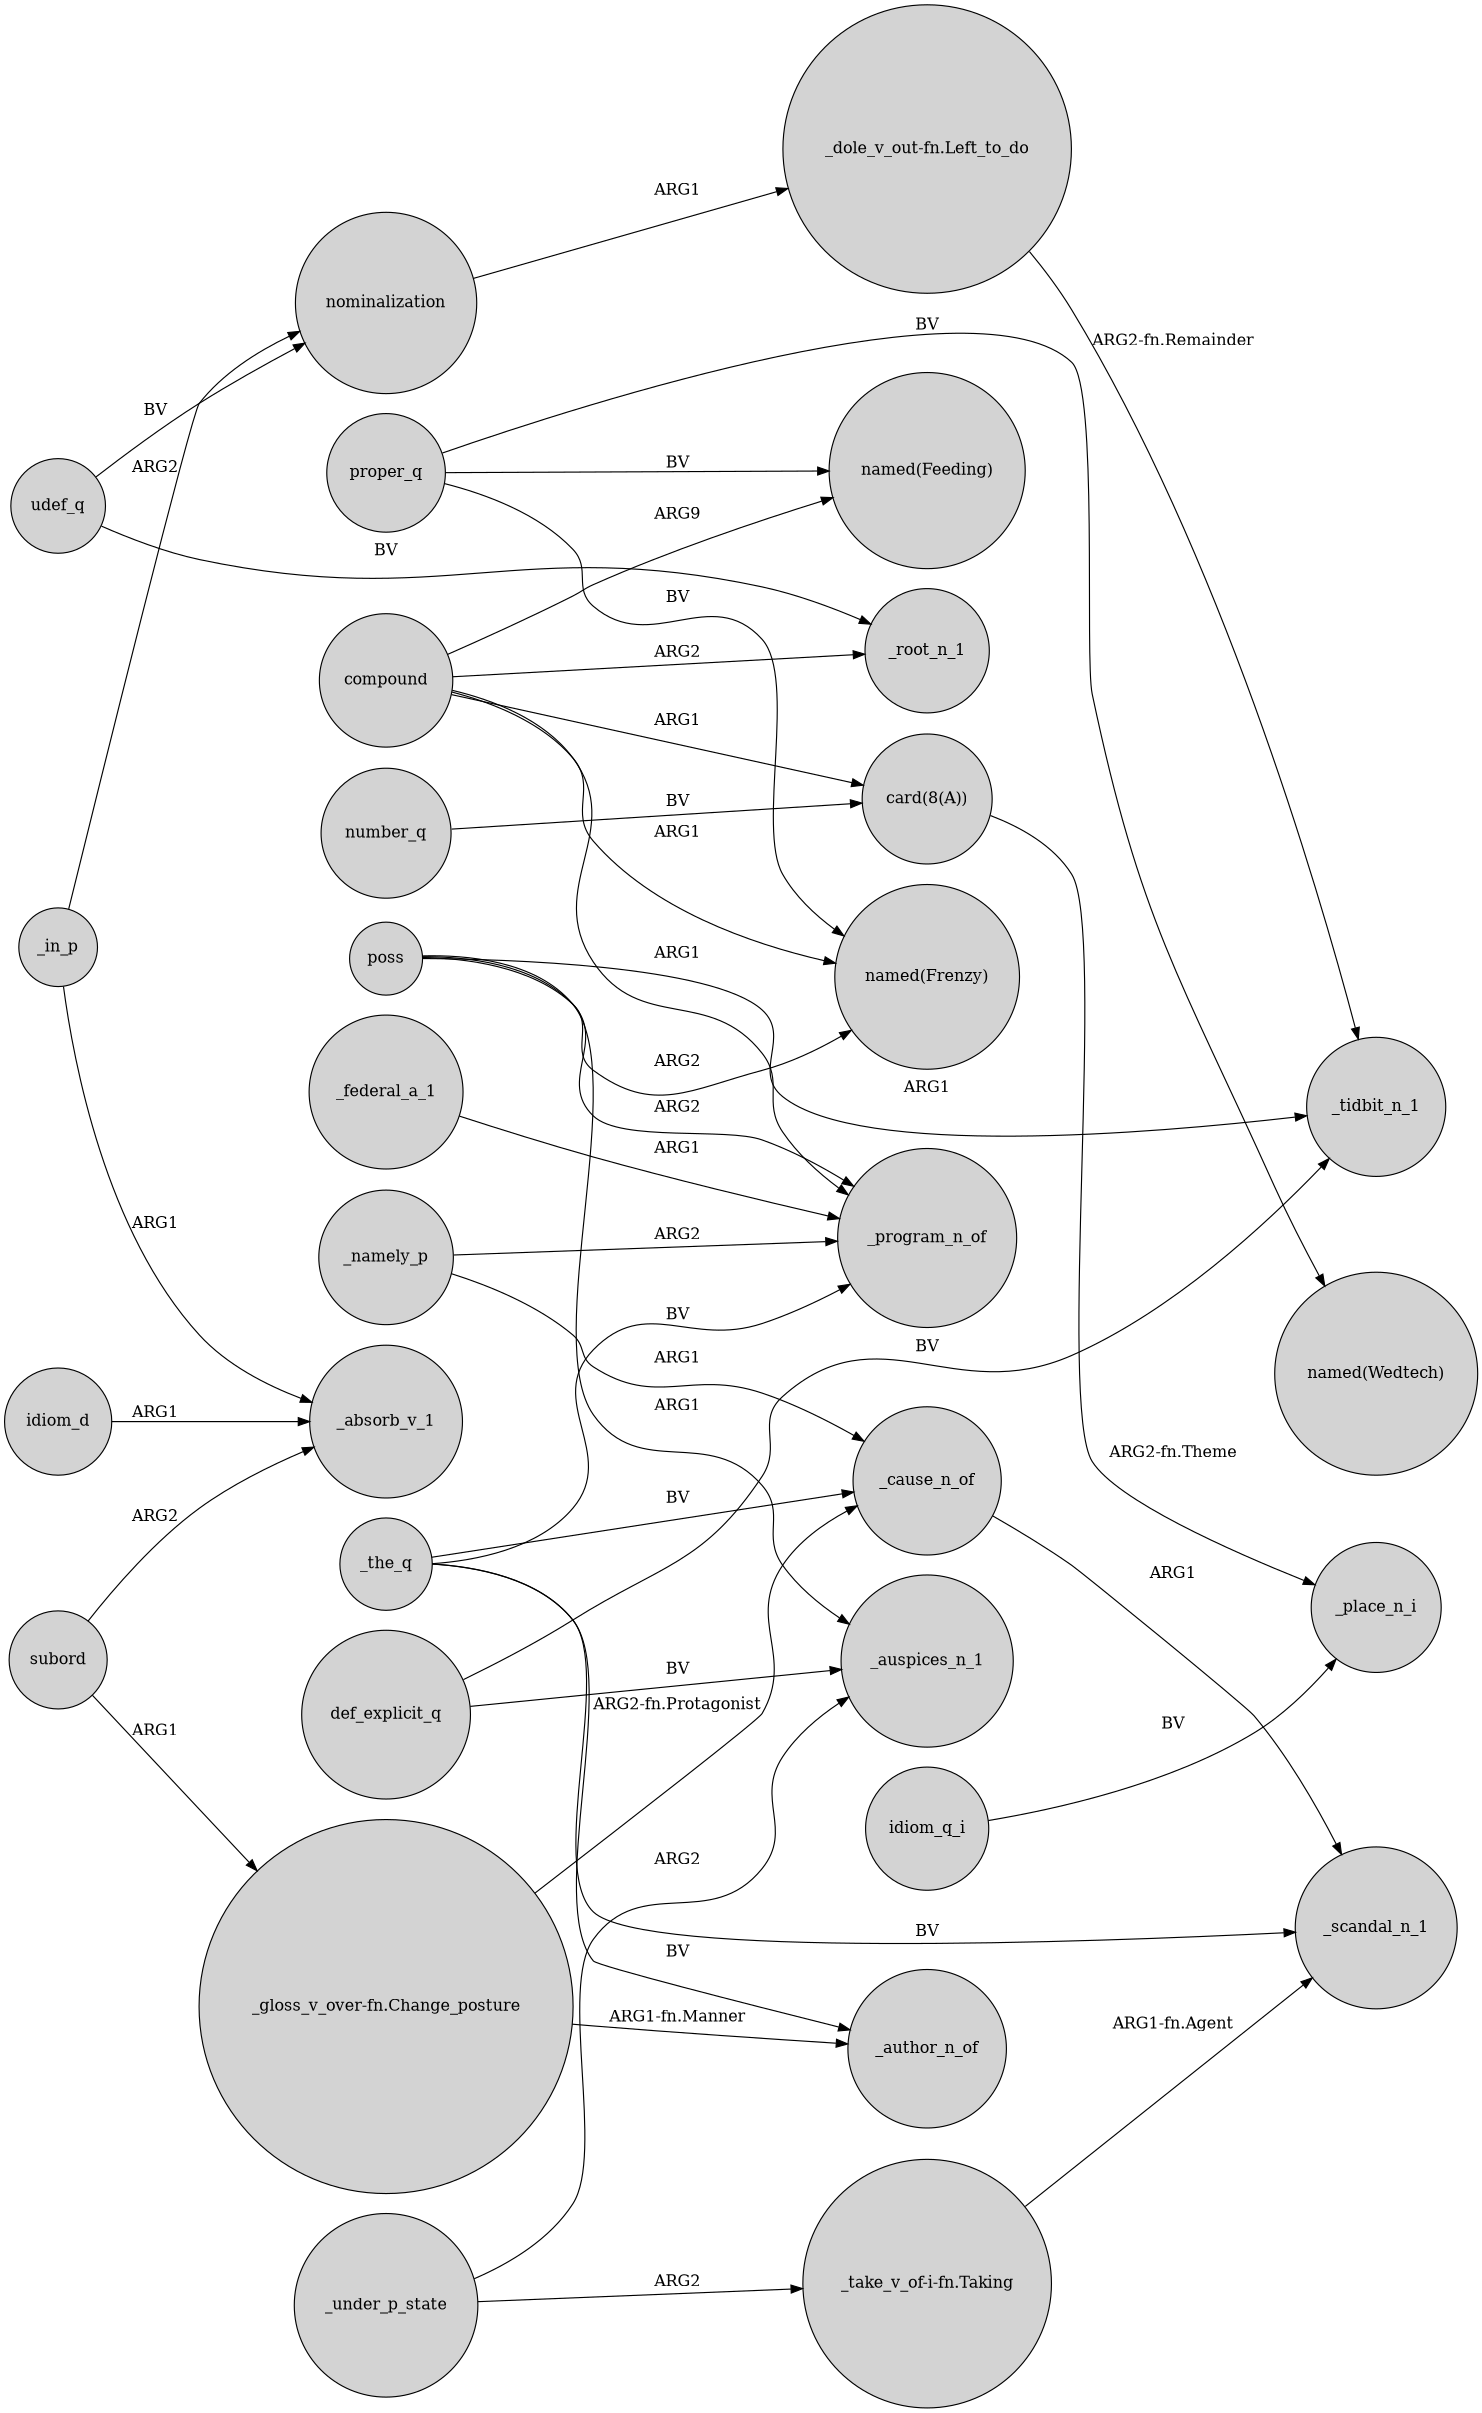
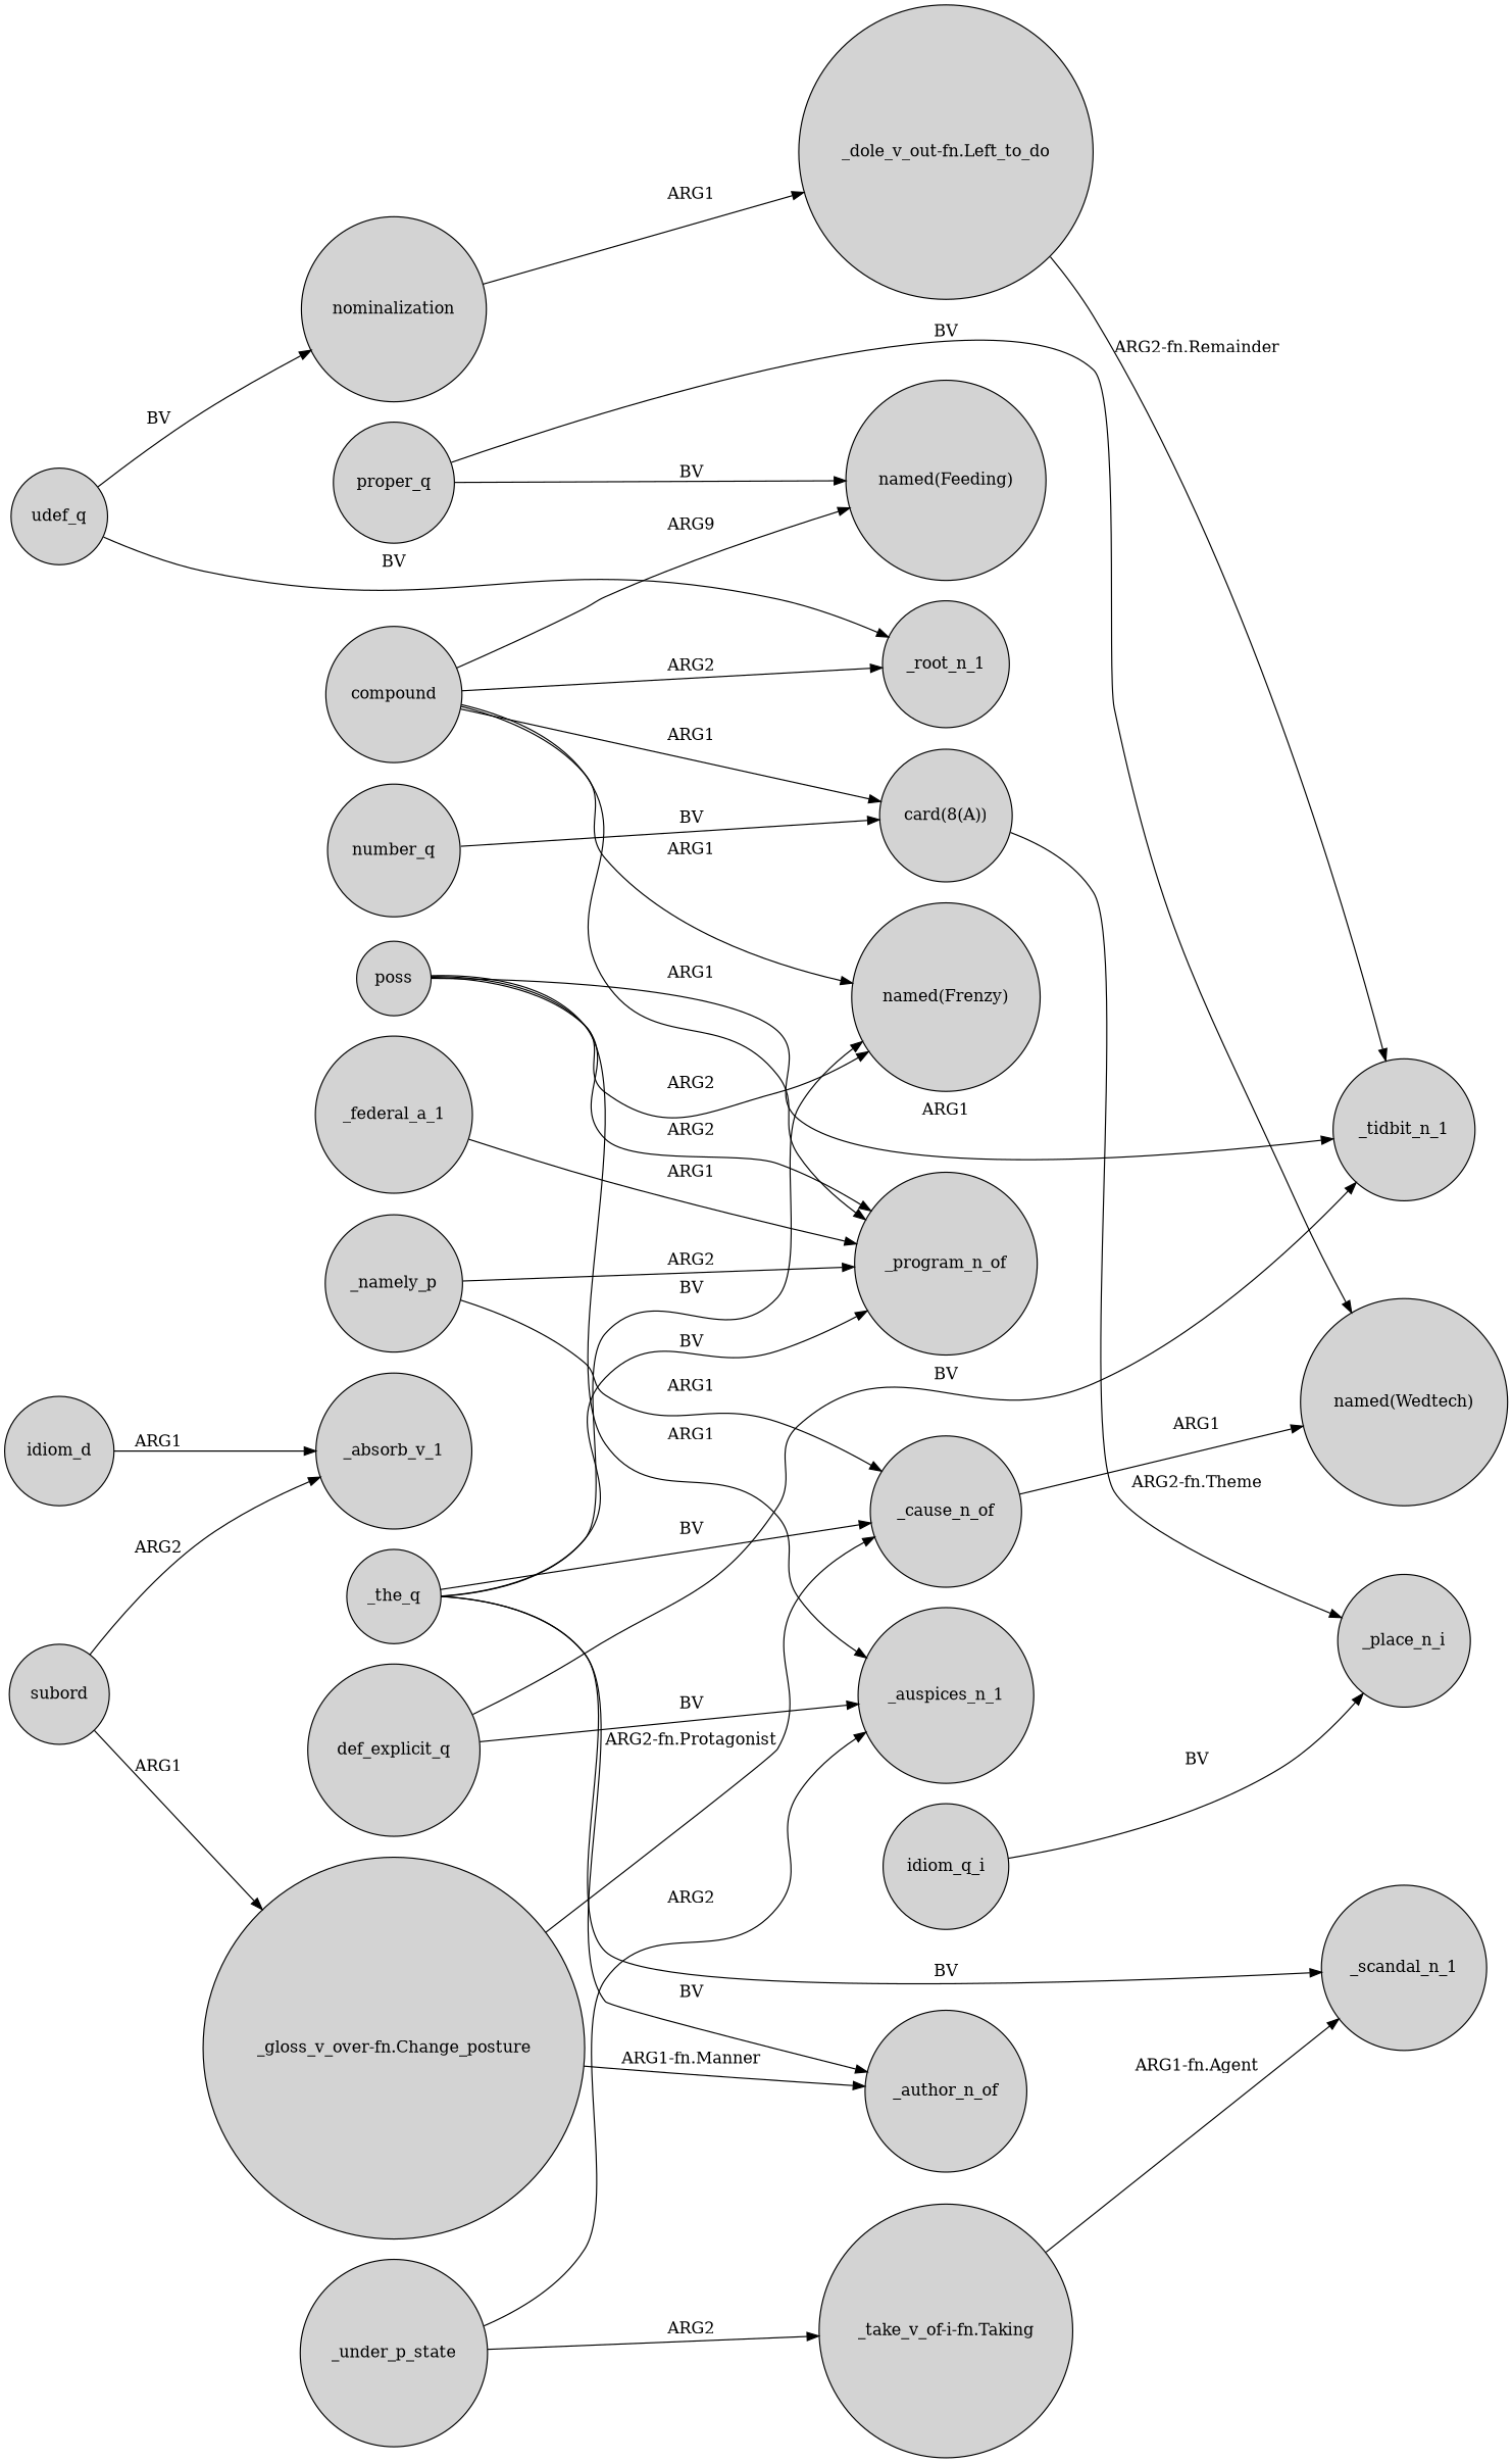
  digraph {
    rankdir=LR
    node [shape=circle style=filled]
    compound
    "named(Frenzy)"
    "card(8(A))"
    _program_n_of
    "named(Feeding)"
    _root_n_1
    _cause_n_of
    "named(Wedtech)"
    _place_n_i
    "_take_v_of-i-fn.Taking"
    _scandal_n_1
    udef_q
    nominalization
    "_dole_v_out-fn.Left_to_do"
-   _in_p
    _absorb_v_1
    "_gloss_v_over-fn.Change_posture"
    _author_n_of
    n19 [label=idiom_d]
    subord
    number_q
    _tidbit_n_1
    _namely_p
    poss
    _auspices_n_1
    def_explicit_q
    proper_q
    _under_p_state
    _the_q
    idiom_q_i
    _federal_a_1
    compound -> "named(Frenzy)" [label=ARG1]
    compound -> "card(8(A))" [label=ARG1]
    compound -> _program_n_of [label=ARG1]
    compound -> "named(Feeding)" [label=ARG9]
    compound -> _root_n_1 [label=ARG2]
    "card(8(A))" -> _place_n_i [label="ARG2-fn.Theme"]
-   _cause_n_of -> _scandal_n_1 [label=ARG1]
+   _cause_n_of -> "named(Wedtech)" [label=ARG1]
    "_take_v_of-i-fn.Taking" -> _scandal_n_1 [label="ARG1-fn.Agent"]
    udef_q -> _root_n_1 [label=BV]
    udef_q -> nominalization [label=BV]
    nominalization -> "_dole_v_out-fn.Left_to_do" [label=ARG1]
    "_dole_v_out-fn.Left_to_do" -> _tidbit_n_1 [label="ARG2-fn.Remainder"]
-   _in_p -> nominalization [label=ARG2]
-   _in_p -> _absorb_v_1 [label=ARG1]
    "_gloss_v_over-fn.Change_posture" -> _cause_n_of [label="ARG2-fn.Protagonist"]
    "_gloss_v_over-fn.Change_posture" -> _author_n_of [label="ARG1-fn.Manner"]
    n19 -> _absorb_v_1 [label=ARG1]
    subord -> _absorb_v_1 [label=ARG2]
    subord -> "_gloss_v_over-fn.Change_posture" [label=ARG1]
    number_q -> "card(8(A))" [label=BV]
    _namely_p -> _program_n_of [label=ARG2]
    _namely_p -> _cause_n_of [label=ARG1]
    poss -> "named(Frenzy)" [label=ARG2]
    poss -> _program_n_of [label=ARG2]
    poss -> _tidbit_n_1 [label=ARG1]
    poss -> _auspices_n_1 [label=ARG1]
    def_explicit_q -> _tidbit_n_1 [label=BV]
    def_explicit_q -> _auspices_n_1 [label=BV]
-   proper_q -> "named(Frenzy)" [label=BV]
+   _the_q -> "named(Frenzy)" [label=BV]
    proper_q -> "named(Feeding)" [label=BV]
    proper_q -> "named(Wedtech)" [label=BV]
    _under_p_state -> "_take_v_of-i-fn.Taking" [label=ARG2]
    _under_p_state -> _auspices_n_1 [label=ARG2]
    _the_q -> _program_n_of [label=BV]
    _the_q -> _cause_n_of [label=BV]
    _the_q -> _scandal_n_1 [label=BV]
    _the_q -> _author_n_of [label=BV]
    idiom_q_i -> _place_n_i [label=BV]
    _federal_a_1 -> _program_n_of [label=ARG1]
  }
